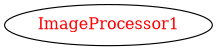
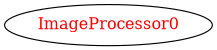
  digraph {
    concentrate=true
    rankdir=TB
    ranksep=2.0
    splines=ortho
-   ImageProcessor1 [fontcolor=red]
+   ImageProcessor1 [fontcolor=red label=ImageProcessor0]
  }
